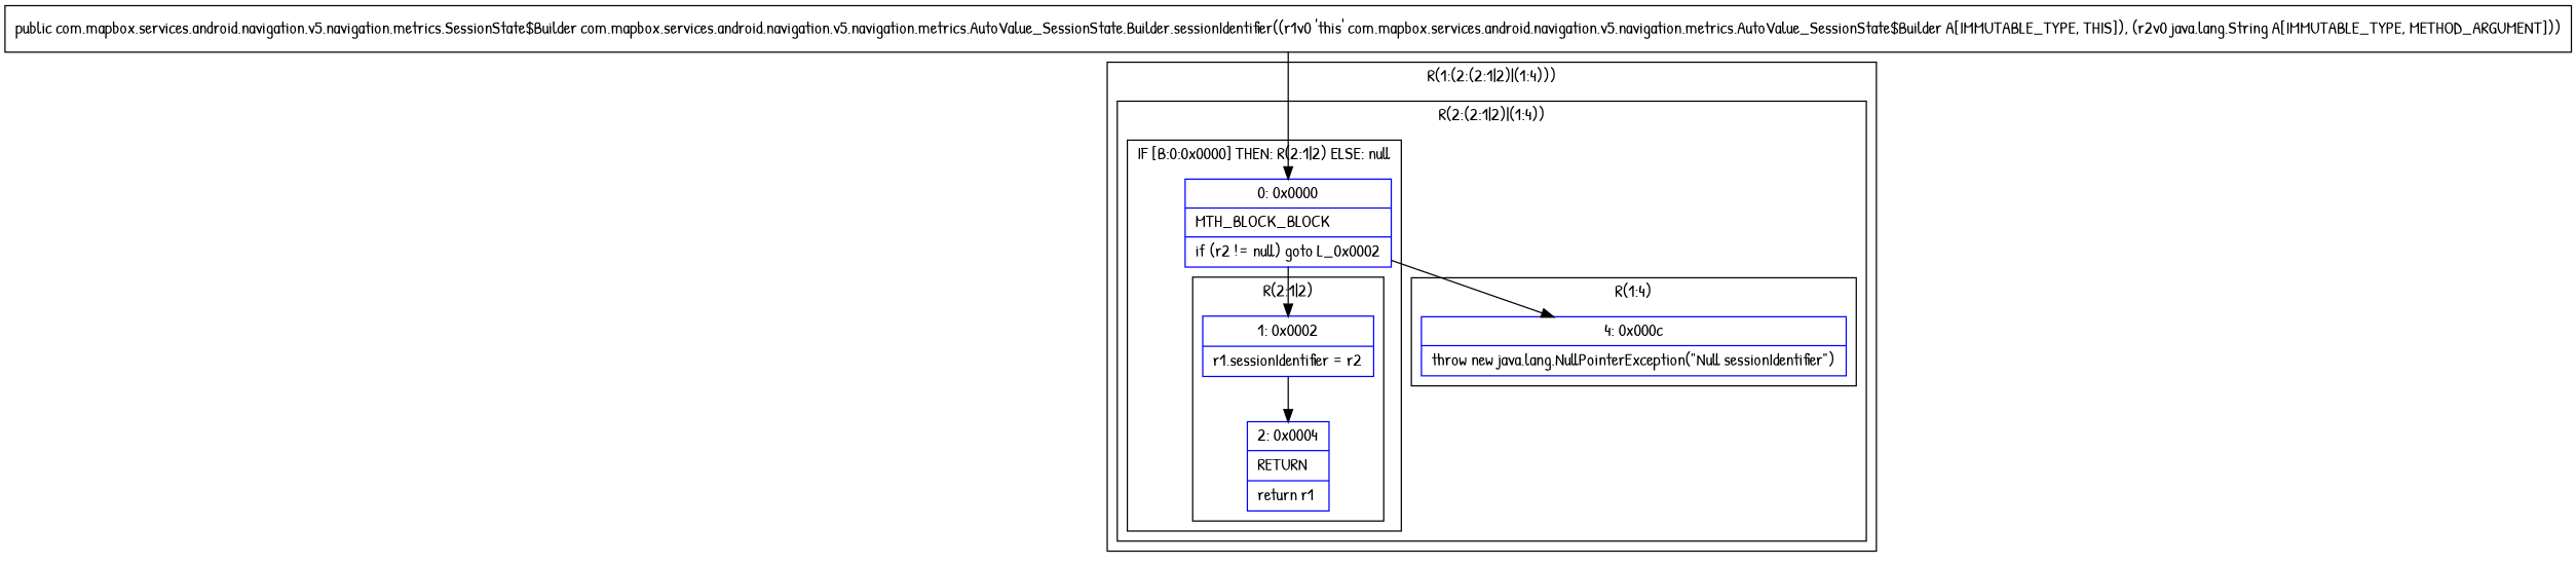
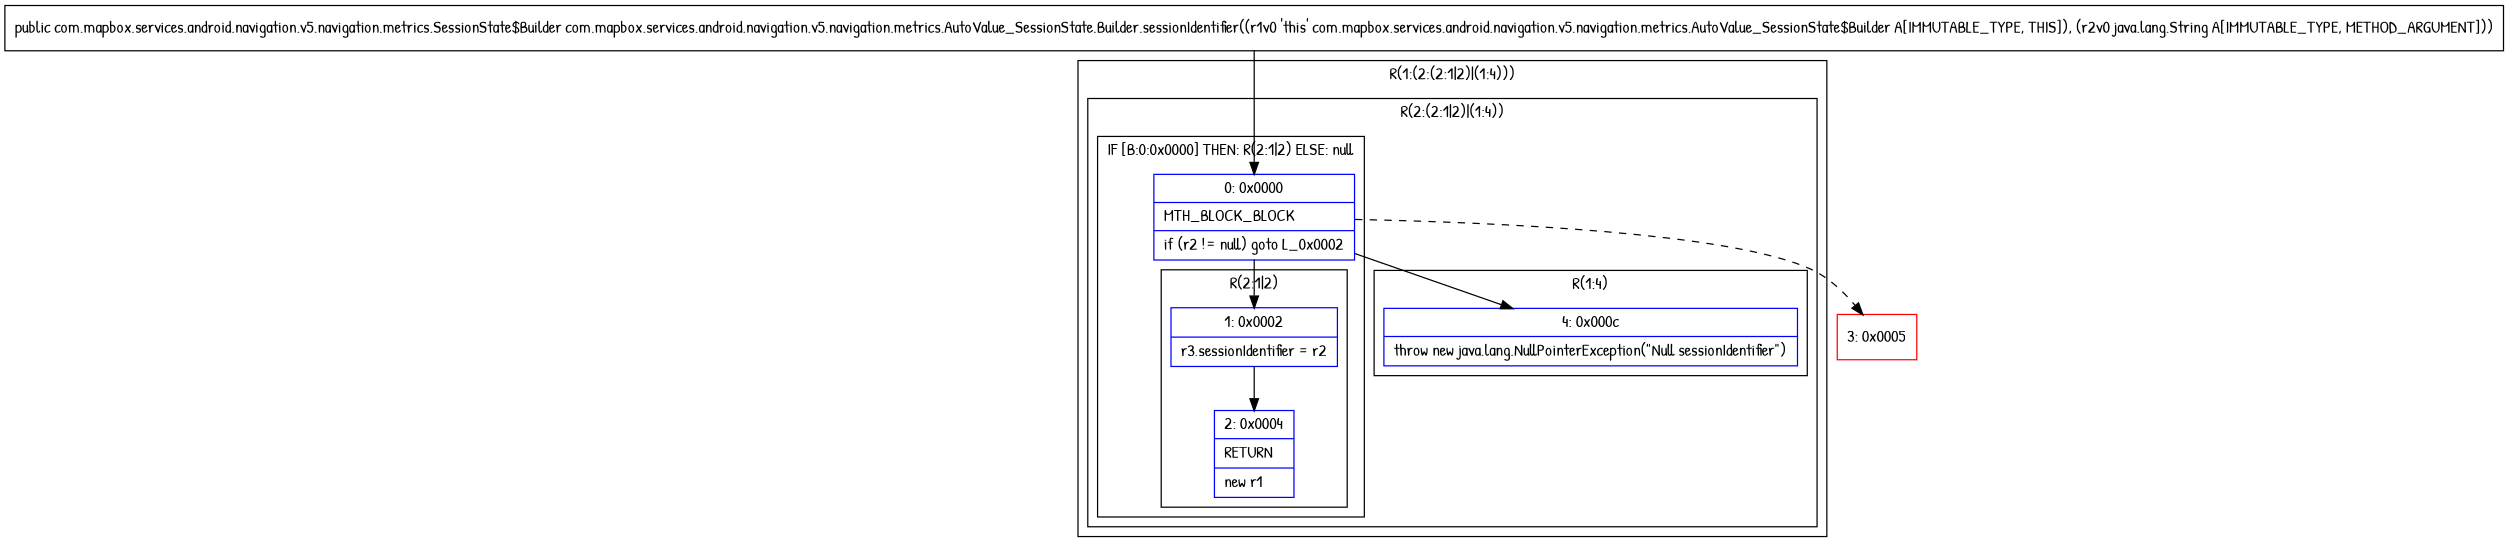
  digraph {
    fontname="Patrick Hand"
    node [color=blue fontname="Patrick Hand" shape=record]
    edge [fontname="Patrick Hand"]
-   n1 [label="{1\:\ 0x0002|r1.sessionIdentifier = r2\l}"]
-   n2 [label="{2\:\ 0x0004|RETURN\l|return r1\l}"]
+   n1 [label="{1\:\ 0x0002|r3.sessionIdentifier = r2\l}"]
+   n2 [label="{2\:\ 0x0004|RETURN\l|new r1\l}"]
    n3 [label="{0\:\ 0x0000|MTH_BLOCK_BLOCK\l|if (r2 != null) goto L_0x0002\l}"]
    n4 [label="{4\:\ 0x000c|throw new java.lang.NullPointerException(\"Null sessionIdentifier\")\l}"]
+   n5 [color=red label="{3\:\ 0x0005}"]
    n6 [label="{public com.mapbox.services.android.navigation.v5.navigation.metrics.SessionState$Builder com.mapbox.services.android.navigation.v5.navigation.metrics.AutoValue_SessionState.Builder.sessionIdentifier((r1v0 'this' com.mapbox.services.android.navigation.v5.navigation.metrics.AutoValue_SessionState$Builder A[IMMUTABLE_TYPE, THIS]), (r2v0 java.lang.String A[IMMUTABLE_TYPE, METHOD_ARGUMENT])) }" color=""]
    subgraph cluster_1 {
      label="R(1:(2:(2:1|2)|(1:4)))"
      subgraph cluster_2 {
        label="R(2:(2:1|2)|(1:4))"
        subgraph cluster_3 {
          label="IF [B:0:0x0000] THEN: R(2:1|2) ELSE: null"
          n3
          subgraph cluster_4 {
            label="R(2:1|2)"
            n1
            n2
          }
        }
        subgraph cluster_5 {
          label="R(1:4)"
          n4
        }
      }
    }
    n1 -> n2
    n3 -> n1
    n3 -> n4
+   n3 -> n5 [style=dashed]
    n6 -> n3
  }
